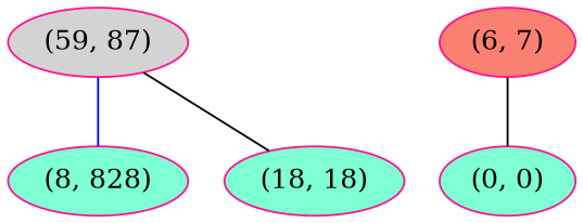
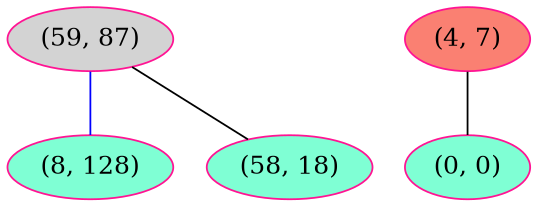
  graph {
    node [color=deeppink fillcolor=aquamarine style=filled]
    edge [color=black]
    "(59, 87)" [fillcolor=lightgrey]
-   "(8, 128)" [label="(8, 828)"]
-   "(58, 18)" [label="(18, 18)"]
-   "(6, 7)" [fillcolor=salmon]
+   "(8, 128)"
+   "(58, 18)"
+   "(6, 7)" [fillcolor=salmon label="(4, 7)"]
    "(0, 0)"
    "(59, 87)" -- "(8, 128)" [color=blue weight=3]
    "(59, 87)" -- "(58, 18)" [weight=1]
    "(6, 7)" -- "(0, 0)" [weight=4]
  }
